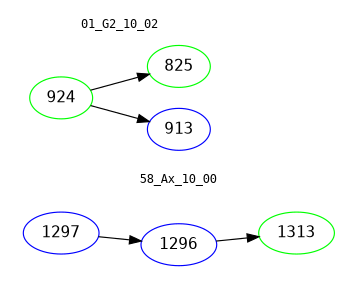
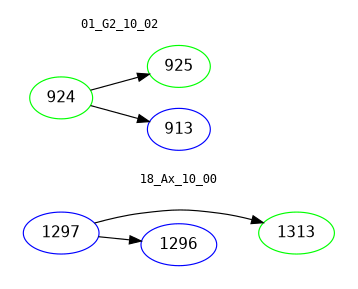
  digraph {
    fontname="DejaVu Sans Mono"
    rankdir=LR
    node [color=blue fontname="DejaVu Sans Mono"]
    edge [color=black fontname="DejaVu Sans Mono"]
    n1 [label=1297]
    n2 [label=1296]
    n3 [color=green label=1313]
    n4 [color=green label=924]
    n5 [label=913]
-   n6 [color=green label=825]
+   n6 [color=green label=925]
    subgraph cluster_1 {
      color=white
      fontsize=10
-     label="58_Ax_10_00"
+     label="18_Ax_10_00"
      n1
      n2
      n3
    }
    subgraph cluster_2 {
      color=white
      fontsize=10
      label="01_G2_10_02"
      n4
      n5
      n6
    }
    n1 -> n2
-   n2 -> n3
+   n1 -> n3
    n4 -> n5
    n4 -> n6
  }
